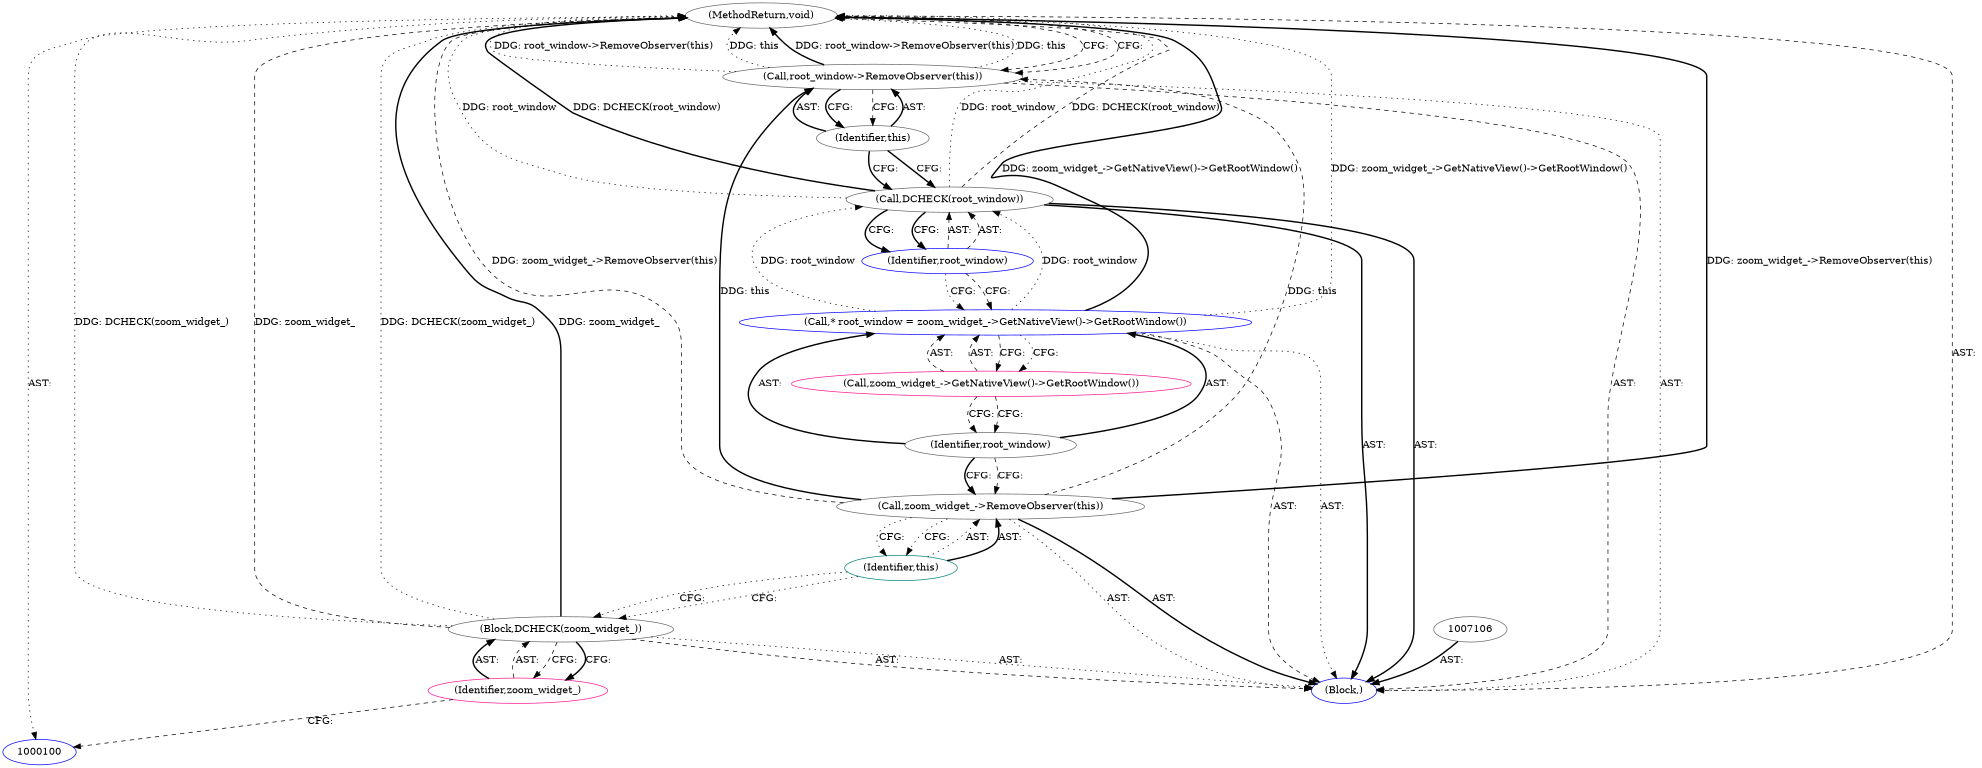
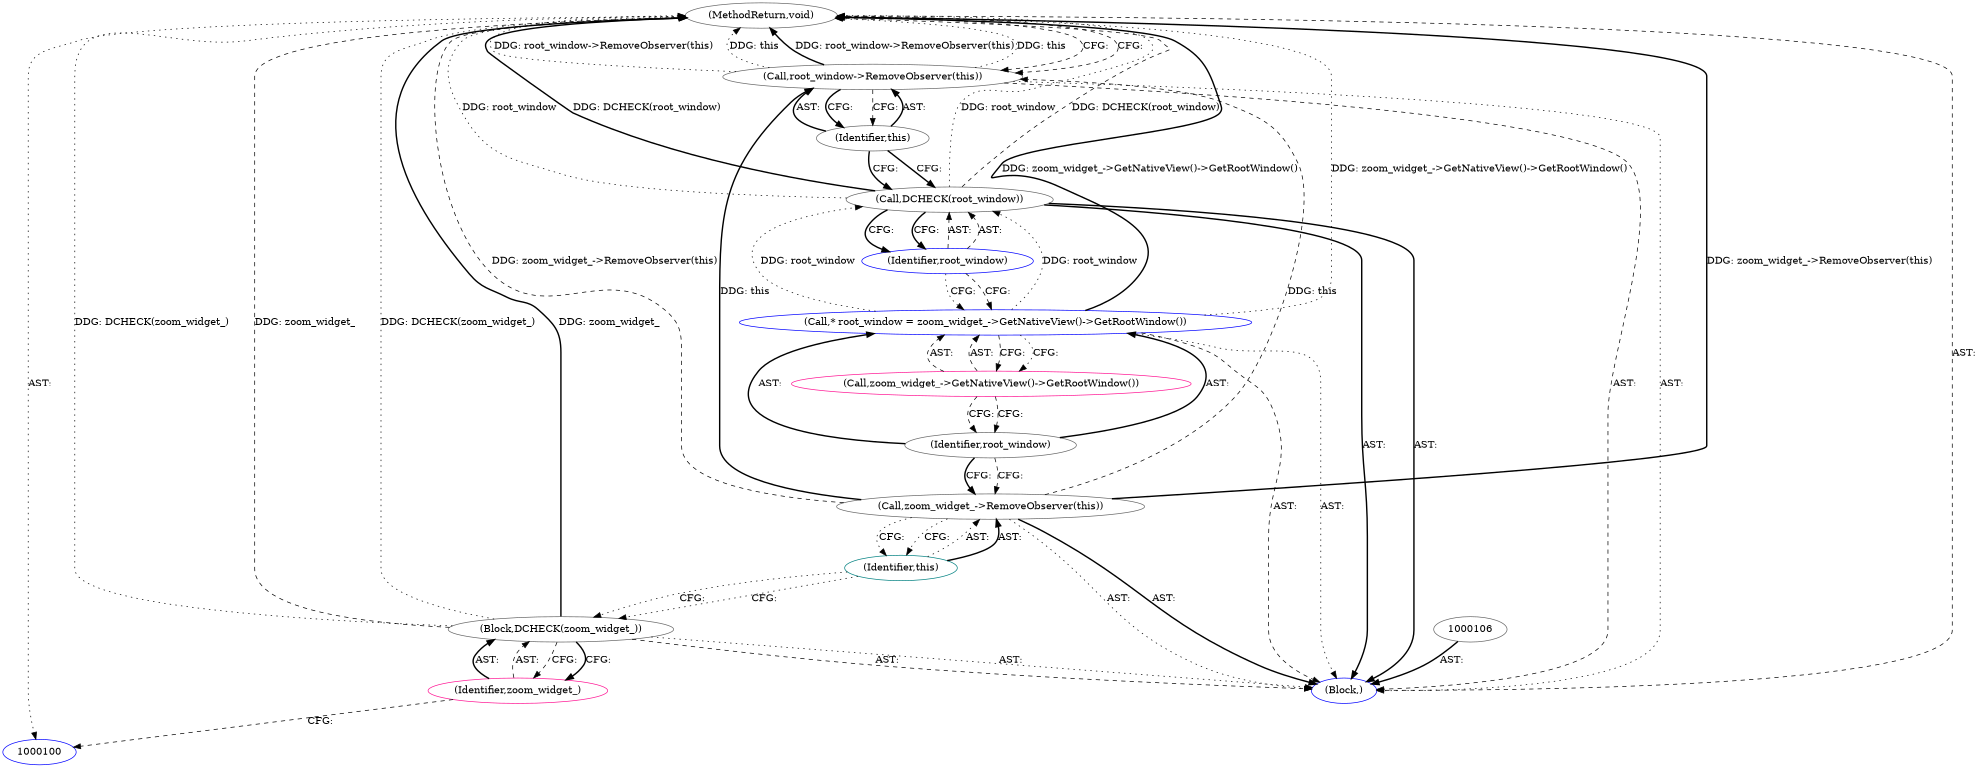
  digraph {
    node [color=gray40]
    edge [style=dashed]
    n1 [label="(MethodReturn,void)"]
    n2 [label="(Call,root_window->RemoveObserver(this))"]
    1000100 [color=blue]
    n4 [color=blue label="(Block,)"]
    n5 [label="(Identifier,this)"]
    n6 [label="(Block,DCHECK(zoom_widget_))"]
    n7 [color=deeppink label="(Identifier,zoom_widget_)"]
    n8 [label="(Call,zoom_widget_->RemoveObserver(this))"]
    n9 [color=teal label="(Identifier,this)"]
    n10 [color=blue label="(Call,* root_window = zoom_widget_->GetNativeView()->GetRootWindow())"]
    n11 [color=deeppink label="(Call,zoom_widget_->GetNativeView()->GetRootWindow())"]
    n12 [label="(Call,DCHECK(root_window))"]
    n13 [label="(Identifier,root_window)"]
    n14 [color=blue label="(Identifier,root_window)"]
-   1000106 [label=1007106]
+   1000106
    n1 -> n2 [label="CFG: "]
    n1 -> n2 [label="CFG: "]
    n1 -> 1000100 [label="AST: " style=dotted]
    n2 -> n1 [label="DDG: root_window->RemoveObserver(this)" style=dotted]
    n2 -> n1 [label="DDG: this" style=dotted]
    n2 -> n1 [label="DDG: root_window->RemoveObserver(this)" style=bold]
    n2 -> n1 [label="DDG: this" style=dotted]
    n2 -> n4 [label="AST: "]
    n2 -> n4 [label="AST: " style=dotted]
    n2 -> n5 [label="CFG: " style=bold]
    n2 -> n5 [label="CFG: "]
    n4 -> n1 [label="AST: "]
    n5 -> n2 [label="AST: " style=bold]
    n5 -> n2 [label="AST: " style=bold]
    n5 -> n12 [label="CFG: " style=bold]
    n5 -> n12 [label="CFG: " style=bold]
    n6 -> n1 [label="DDG: zoom_widget_" style=bold]
    n6 -> n1 [label="DDG: DCHECK(zoom_widget_)" style=dotted]
    n6 -> n1 [label="DDG: zoom_widget_"]
    n6 -> n1 [label="DDG: DCHECK(zoom_widget_)" style=dotted]
    n6 -> n4 [label="AST: " style=dotted]
    n6 -> n4 [label="AST: "]
    n6 -> n7 [label="CFG: "]
    n6 -> n7 [label="CFG: " style=bold]
    n7 -> 1000100 [label="CFG: "]
    n7 -> n6 [label="AST: " style=bold]
    n7 -> n6 [label="AST: "]
    n8 -> n1 [label="DDG: zoom_widget_->RemoveObserver(this)" style=bold]
    n8 -> n1 [label="DDG: zoom_widget_->RemoveObserver(this)"]
    n8 -> n2 [label="DDG: this"]
    n8 -> n2 [label="DDG: this" style=bold]
    n8 -> n4 [label="AST: " style=dotted]
    n8 -> n4 [label="AST: " style=bold]
    n8 -> n9 [label="CFG: " style=dotted]
    n8 -> n9 [label="CFG: " style=dotted]
    n9 -> n6 [label="CFG: " style=dotted]
    n9 -> n6 [label="CFG: " style=dotted]
    n9 -> n8 [label="AST: " style=dotted]
    n9 -> n8 [label="AST: " style=bold]
    n10 -> n1 [label="DDG: zoom_widget_->GetNativeView()->GetRootWindow()" style=bold]
    n10 -> n1 [label="DDG: zoom_widget_->GetNativeView()->GetRootWindow()" style=dotted]
    n10 -> n4 [label="AST: "]
    n10 -> n4 [label="AST: " style=dotted]
    n10 -> n11 [label="CFG: "]
    n10 -> n11 [label="CFG: " style=dotted]
    n10 -> n12 [label="DDG: root_window" style=dotted]
    n10 -> n12 [label="DDG: root_window" style=dotted]
    n11 -> n10 [label="AST: "]
    n11 -> n10 [label="AST: "]
    n11 -> n13 [label="CFG: "]
    n11 -> n13 [label="CFG: "]
    n12 -> n1 [label="DDG: root_window" style=dotted]
    n12 -> n1 [label="DDG: DCHECK(root_window)" style=bold]
    n12 -> n1 [label="DDG: root_window" style=dotted]
    n12 -> n1 [label="DDG: DCHECK(root_window)"]
    n12 -> n4 [label="AST: " style=bold]
    n12 -> n4 [label="AST: " style=bold]
    n12 -> n14 [label="CFG: " style=bold]
    n12 -> n14 [label="CFG: " style=bold]
    n13 -> n8 [label="CFG: "]
    n13 -> n8 [label="CFG: " style=bold]
    n13 -> n10 [label="AST: " style=bold]
    n13 -> n10 [label="AST: " style=bold]
    n14 -> n10 [label="CFG: " style=dotted]
    n14 -> n10 [label="CFG: "]
    n14 -> n12 [label="AST: "]
    n14 -> n12 [label="AST: "]
    1000106 -> n4 [label="AST: " style=bold]
  }
